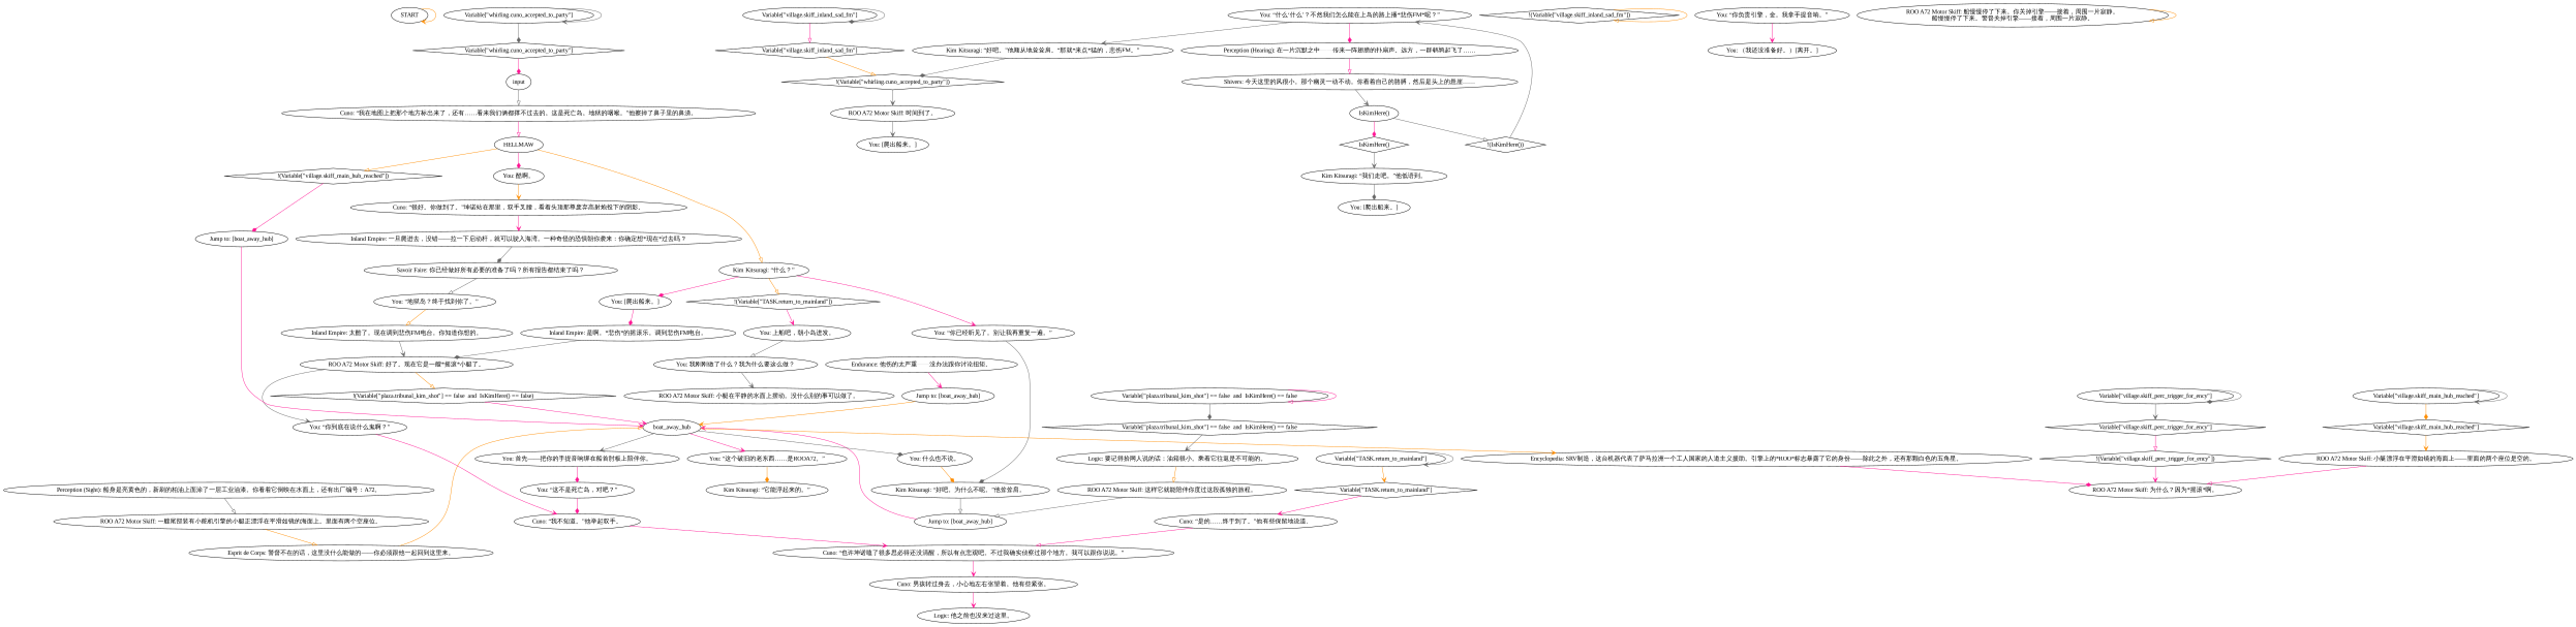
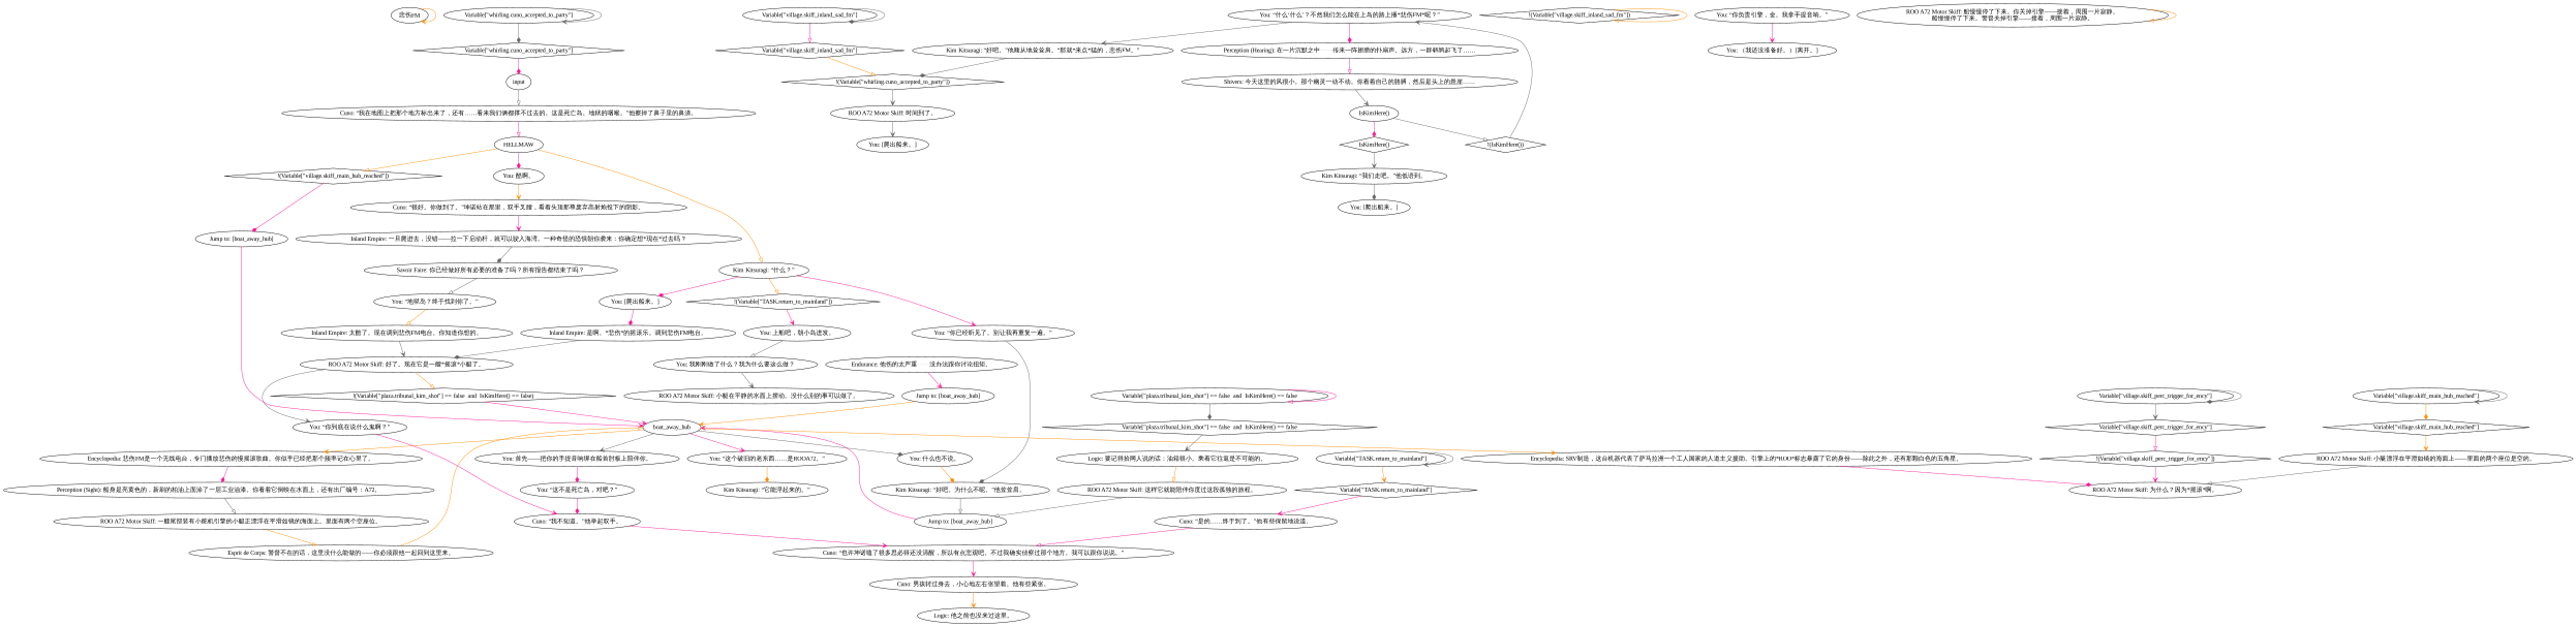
  digraph {
    fontname="Liberation Serif"
    node [fontname="Liberation Serif"]
    edge [arrowhead=vee color=gray40 fontname="Liberation Serif"]
-   n1 [label=START]
+   n1 [label="悲伤FM"]
    n2 [label=input]
    n3 [label="Cuno: “我在地图上把那个地方标出来了，还有……看来我们俩都撑不过去的。这是死亡岛。地狱的咽喉。”他擦掉了鼻子里的鼻涕。"]
    n4 [label=HELLMAW]
    n5 [label="Cuno: “很好。你做到了。”坤诺站在那里，双手叉腰，看着头顶那尊废弃高射炮投下的阴影。"]
    n6 [label="Inland Empire: 一旦爬进去，没错——拉一下启动杆，就可以驶入海湾。一种奇怪的恐惧朝你袭来：你确定想*现在*过去吗？"]
    n7 [label="Savoir Faire: 你已经做好所有必要的准备了吗？所有报告都结束了吗？"]
    n8 [label="ROO A72 Motor Skiff: 这样它就能陪伴你度过这段孤独的旅程。"]
    n9 [label="Jump to: [boat_away_hub]"]
    n10 [label=boat_away_hub]
    n11 [label="Variable[\"plaza.tribunal_kim_shot\"] == false  and  IsKimHere() == false"]
    n12 [label="Variable[\"plaza.tribunal_kim_shot\"] == false  and  IsKimHere() == false" shape=diamond]
    n13 [label="Logic: 要记得拾网人说的话：油箱很小。乘着它往返是不可能的。"]
    n14 [label="!(Variable[\"plaza.tribunal_kim_shot\"] == false  and  IsKimHere() == false)" shape=diamond]
    n15 [label="Encyclopedia: SRV制造，这台机器代表了萨马拉洲一个工人国家的人道主义援助。引擎上的*ROO*标志暴露了它的身份——除此之外，还有那颗白色的五角星。"]
    n16 [label="You: 什么也不说。"]
+   n17 [label="Encyclopedia: 悲伤FM是一个无线电台，专门播放悲伤的慢摇滚歌曲。你似乎已经把那个频率记在心里了。"]
    n18 [label="You: “这个破旧的老东西……是ROOA72。”"]
    n19 [label="You: 首先——把你的手提音响绑在船首肘板上陪伴你。"]
    n20 [label="You: 酷啊。"]
    n21 [label="You: “这不是死亡岛，对吧？”"]
    n22 [label="Cuno: “我不知道。”他举起双手。"]
    n23 [label="Cuno: “也许坤诺嗑了很多思必得还没清醒，所以有点悲观吧。不过我确实侦察过那个地方。我可以跟你说说。”"]
    n24 [label="ROO A72 Motor Skiff: 好了。现在它是一艘*摇滚*小艇了。"]
    n25 [label="You: “你到底在说什么鬼啊？”"]
    n26 [label="Variable[\"village.skiff_inland_sad_fm\"]"]
    n27 [label="Variable[\"village.skiff_inland_sad_fm\"]" shape=diamond]
    n28 [label="!(Variable[\"whirling.cuno_accepted_to_party\"])" shape=diamond]
    n29 [label="ROO A72 Motor Skiff: 时间到了。"]
    n30 [label="!(Variable[\"village.skiff_inland_sad_fm\"])" shape=diamond]
    n31 [label="Jump to: [boat_away_hub]"]
    n32 [label="ROO A72 Motor Skiff: 一艘尾部装有小舵机引擎的小艇正漂浮在平滑如镜的海面上。里面有两个空座位。"]
    n33 [label="Esprit de Corps: 警督不在的话，这里没什么能做的——你必须跟他一起回到这里来。"]
    n34 [label="Variable[\"village.skiff_perc_trigger_for_ency\"]"]
    n35 [label="Variable[\"village.skiff_perc_trigger_for_ency\"]" shape=diamond]
    n36 [label="!(Variable[\"village.skiff_perc_trigger_for_ency\"])" shape=diamond]
    n37 [label="ROO A72 Motor Skiff: 为什么？因为*摇滚*啊。"]
    n38 [label="You: （我还没准备好。）[离开。]"]
    n39 [label="Kim Kitsuragi: “什么？”"]
    n40 [label="!(Variable[\"TASK.return_to_mainland\"])" shape=diamond]
    n41 [label="You: “你已经听见了。别让我再重复一遍。”"]
    n42 [label="You: [爬出船来。]"]
    n43 [label="You: 上船吧，朝小岛进发。"]
    n44 [label="Kim Kitsuragi: “好吧。为什么不呢。”他耸耸肩。"]
    n45 [label="Inland Empire: 是啊。*悲伤*的摇滚乐。调到悲伤FM电台。"]
    n46 [label="You: 我刚刚做了什么？我为什么要这么做？"]
    n47 [label="ROO A72 Motor Skiff: 小艇在平静的水面上摆动。没什么别的事可以做了。"]
    n48 [label="ROO A72 Motor Skiff: 船慢慢停了下来。你关掉引擎——接着，周围一片寂静。\n船慢慢停了下来。警督关掉引擎——接着，周围一片寂静。"]
    n49 [label="Perception (Hearing): 在一片沉默之中——传来一阵翅膀的扑扇声。远方，一群鹌鹑起飞了……"]
    n50 [label="Shivers: 今天这里的风很小。那个幽灵一动不动。你看着自己的胳膊，然后是头上的悬崖……"]
    n51 [label="IsKimHere()"]
    n52 [label="!(Variable[\"village.skiff_main_hub_reached\"])" shape=diamond]
    n53 [label="Variable[\"TASK.return_to_mainland\"]"]
    n54 [label="Variable[\"TASK.return_to_mainland\"]" shape=diamond]
    n55 [label="Cuno: “是的……终于到了。”他有些保留地说道。"]
    n56 [label="Variable[\"village.skiff_main_hub_reached\"]"]
    n57 [label="Variable[\"village.skiff_main_hub_reached\"]" shape=diamond]
    n58 [label="ROO A72 Motor Skiff: 小艇漂浮在平滑如镜的海面上——里面的两个座位是空的。"]
    n59 [label="You: “地狱岛？终于找到你了。”"]
    n60 [label="Inland Empire: 太酷了。现在调到悲伤FM电台。你知道你想的。"]
    n61 [label="Perception (Sight): 船身是亮黄色的，新刷的柏油上面涂了一层工业油漆。你看着它倒映在水面上，还有出厂编号：A72。"]
    n62 [label="Cuno: 男孩转过身去，小心地左右张望着。他有些紧张。"]
    n63 [label="You: “什么‘什么’？不然我们怎么能在上岛的路上播*悲伤FM*呢？”"]
    n64 [label="Kim Kitsuragi: “好吧。”他顺从地耸耸肩。“那就*来点*猛的，悲伤FM。”"]
    n65 [label="Variable[\"whirling.cuno_accepted_to_party\"]"]
    n66 [label="Variable[\"whirling.cuno_accepted_to_party\"]" shape=diamond]
    n67 [label="You: [爬出船来。]"]
    n68 [label="You: “你负责引擎，金。我拿手提音响。”"]
    n69 [label="Kim Kitsuragi: “它能浮起来的。”"]
    n70 [label="Endurance: 他伤的太严重——没办法跟你讨论扭矩。"]
    n71 [label="Jump to: [boat_away_hub]"]
    n72 [label="IsKimHere()" shape=diamond]
    n73 [label="!(IsKimHere())" shape=diamond]
    n74 [label="Kim Kitsuragi: “我们走吧。”他低语到。"]
    n75 [label="You: [爬出船来。]"]
    n76 [label="Logic: 他之前也没来过这里。"]
    n1 -> n1 [color=darkorange]
    n2 -> n3 [arrowhead=onormal]
    n3 -> n4 [arrowhead=onormal color=deeppink]
    n4 -> n20 [arrowhead=diamond color=deeppink]
    n4 -> n39 [arrowhead=onormal color=darkorange]
    n4 -> n52 [arrowhead=onormal color=darkorange]
    n5 -> n6 [color=deeppink]
    n6 -> n7 [arrowhead=diamond]
    n7 -> n59 [arrowhead=onormal]
    n8 -> n9 [arrowhead=onormal]
    n9 -> n10 [color=deeppink]
    n10 -> n15 [color=darkorange]
    n10 -> n16 [arrowhead=diamond]
+   n10 -> n17 [color=darkorange]
    n10 -> n18 [color=deeppink]
    n10 -> n19
    n11 -> n11 [arrowhead=onormal color=deeppink]
    n11 -> n12 [arrowhead=diamond]
    n12 -> n13
    n13 -> n8 [arrowhead=onormal color=darkorange]
    n14 -> n10 [color=deeppink]
    n15 -> n37 [arrowhead=diamond color=deeppink]
    n16 -> n44 [arrowhead=diamond color=darkorange]
+   n17 -> n61 [arrowhead=diamond color=deeppink]
    n18 -> n69 [arrowhead=diamond color=darkorange]
    n19 -> n21 [arrowhead=diamond color=deeppink]
    n20 -> n5 [color=darkorange]
    n21 -> n22 [arrowhead=diamond color=deeppink]
    n22 -> n23 [color=deeppink]
    n23 -> n62 [color=deeppink]
    n24 -> n14 [arrowhead=onormal color=darkorange]
    n24 -> n25
    n25 -> n22 [color=deeppink]
    n26 -> n26 [arrowhead=diamond]
    n26 -> n27 [arrowhead=onormal color=deeppink]
    n27 -> n28 [arrowhead=onormal color=darkorange]
    n28 -> n29
    n29 -> n67
    n30 -> n30 [arrowhead=onormal color=darkorange]
    n31 -> n10 [color=deeppink]
    n32 -> n33 [arrowhead=onormal color=darkorange]
    n33 -> n10 [arrowhead=onormal color=darkorange]
    n34 -> n34 [arrowhead=diamond]
    n34 -> n35
    n35 -> n36 [arrowhead=onormal color=deeppink]
    n36 -> n37 [color=deeppink]
    n39 -> n40 [arrowhead=onormal color=darkorange]
    n39 -> n41 [color=deeppink]
    n39 -> n42 [arrowhead=diamond color=deeppink]
    n40 -> n43 [color=deeppink]
    n41 -> n44 [arrowhead=diamond]
    n42 -> n45 [arrowhead=diamond color=deeppink]
    n43 -> n46 [arrowhead=onormal]
    n44 -> n9 [arrowhead=onormal]
    n45 -> n24 [arrowhead=diamond]
    n46 -> n47
    n48 -> n48 [arrowhead=onormal color=darkorange]
    n49 -> n50 [arrowhead=onormal color=deeppink]
    n50 -> n51
    n51 -> n72 [arrowhead=diamond color=deeppink]
    n51 -> n73 [arrowhead=onormal]
    n52 -> n31 [arrowhead=diamond color=deeppink]
    n53 -> n53
    n53 -> n54 [color=darkorange]
    n54 -> n55 [color=deeppink]
    n55 -> n23 [arrowhead=onormal color=deeppink]
    n56 -> n56
    n56 -> n57 [arrowhead=diamond color=darkorange]
    n57 -> n58 [color=darkorange]
-   n58 -> n37 [arrowhead=onormal color=deeppink]
+   n58 -> n37 [arrowhead=onormal]
    n59 -> n60 [arrowhead=onormal color=darkorange]
    n60 -> n24
    n61 -> n32 [arrowhead=onormal]
-   n62 -> n76 [color=deeppink]
+   n62 -> n76 [color=darkorange]
    n63 -> n49 [arrowhead=diamond color=deeppink]
    n63 -> n64
    n64 -> n28 [arrowhead=diamond]
    n65 -> n65
    n65 -> n66 [arrowhead=diamond]
    n66 -> n2 [arrowhead=diamond color=deeppink]
    n68 -> n38 [color=deeppink]
    n70 -> n71 [color=deeppink]
    n71 -> n10 [color=darkorange]
    n72 -> n74
    n73 -> n63
    n74 -> n75 [arrowhead=diamond]
  }
